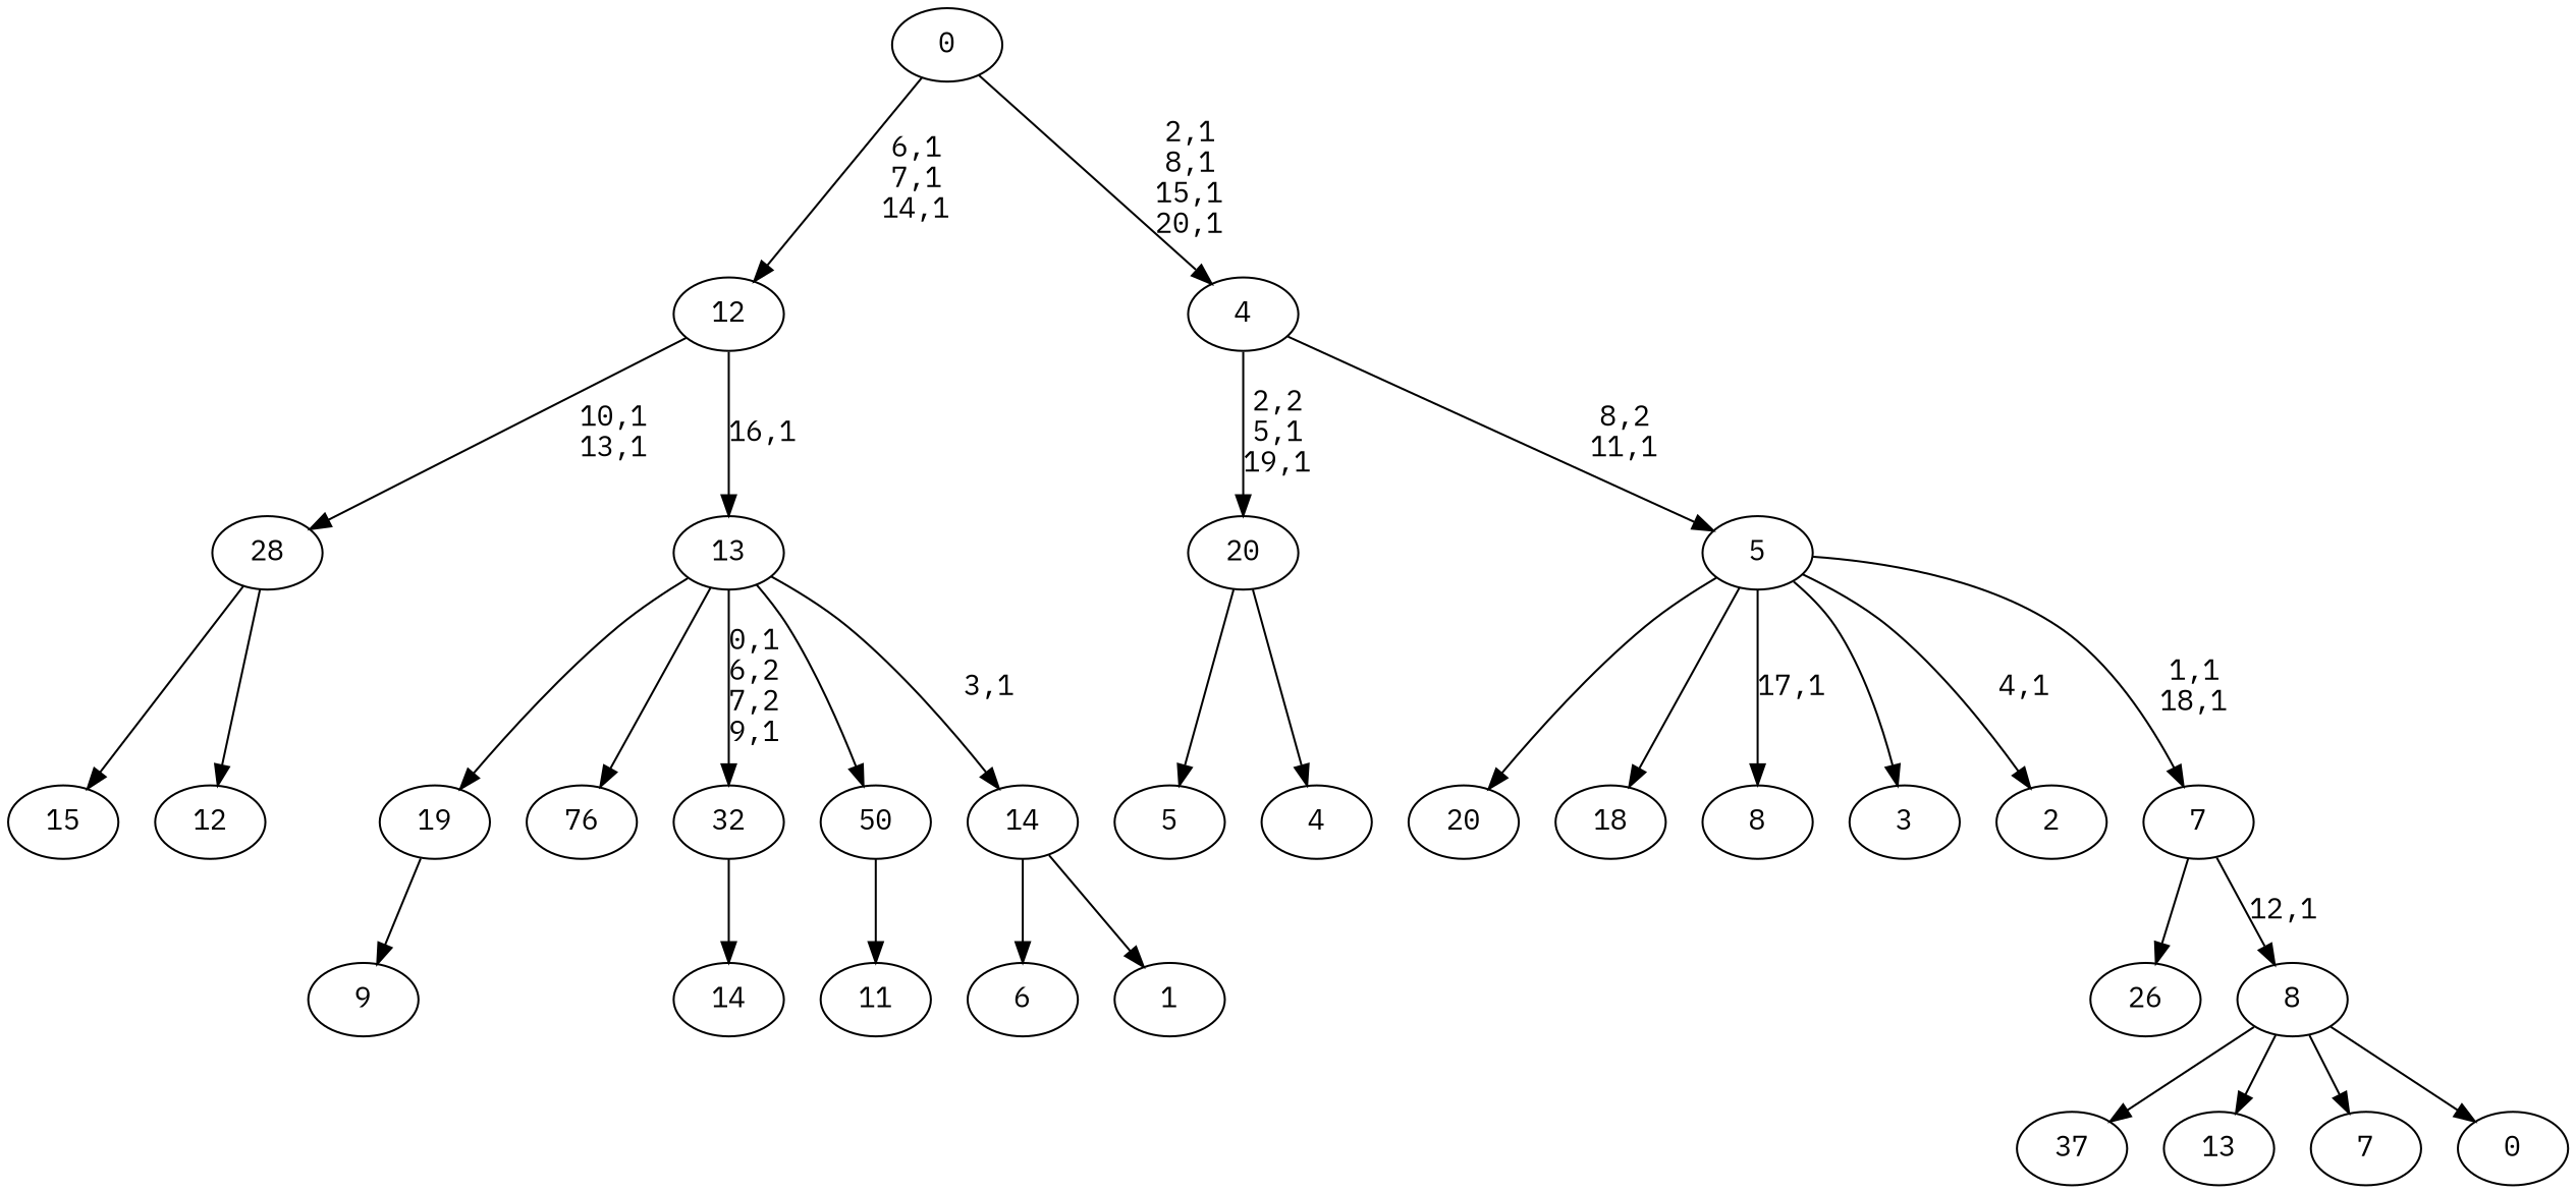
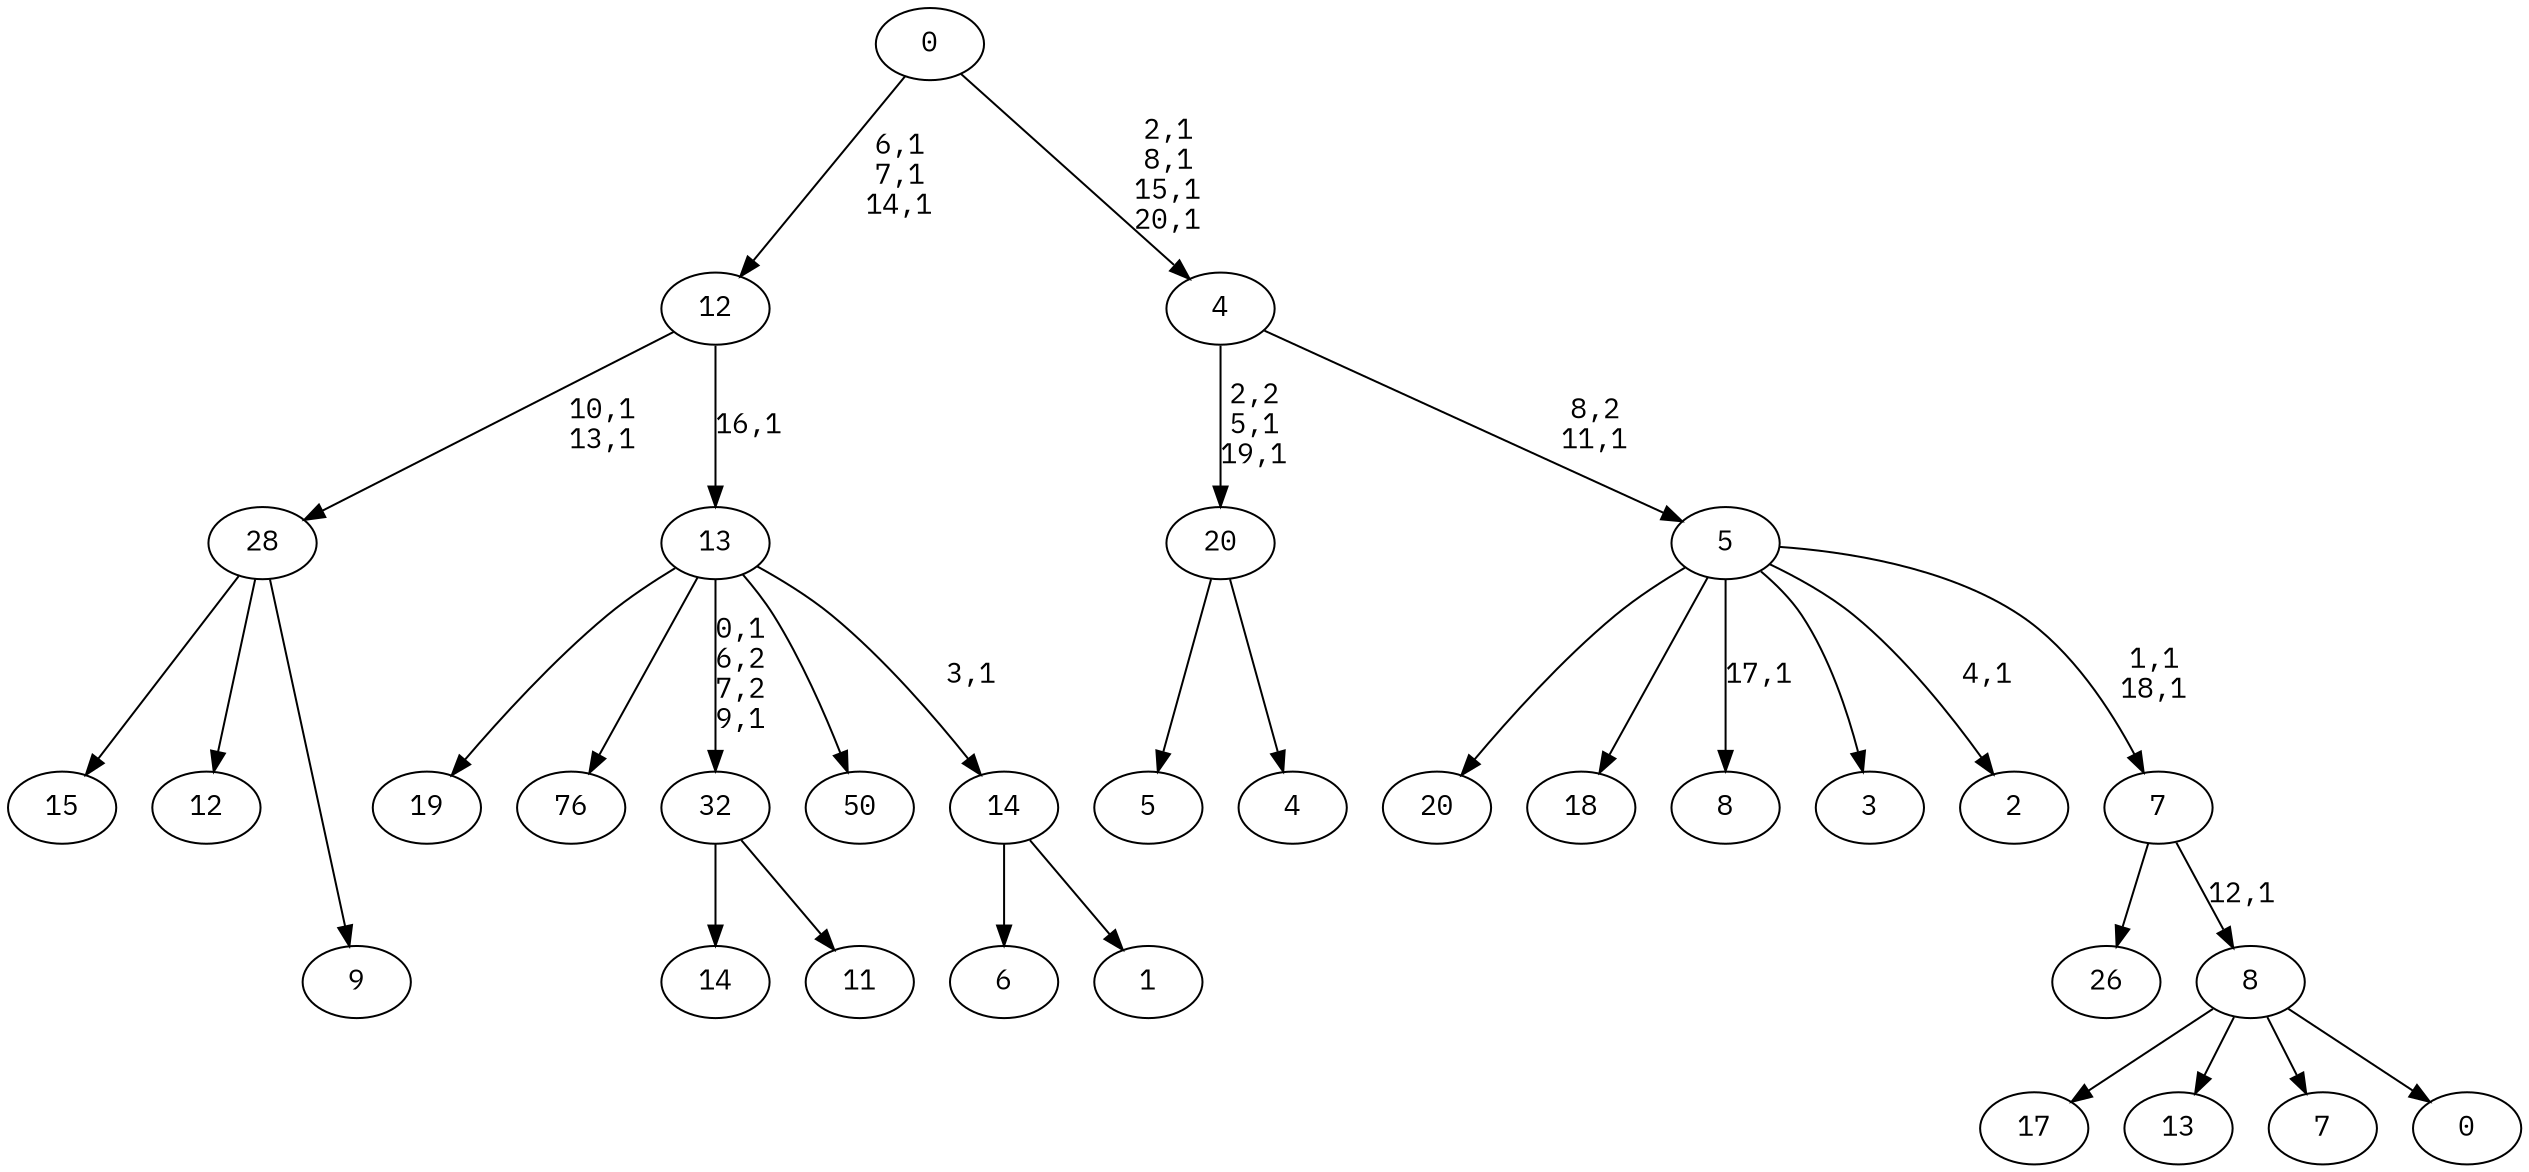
  digraph {
    fontname="IBM Plex Mono"
    node [fontname="IBM Plex Mono"]
    edge [fontname="IBM Plex Mono"]
    n1 [label=26]
    n2 [label=20]
    n3 [label=19]
    n4 [label=18]
-   n5 [label=37]
+   n5 [label=17]
    n6 [label=76]
    n7 [label=15]
    n8 [label=14]
    n9 [label=13]
    n10 [label=12]
    n11 [label=11]
    32
    n13 [label=50]
    n14 [label=9]
    28
    n16 [label=8]
    n17 [label=7]
    n18 [label=6]
    n19 [label=5]
    n20 [label=4]
    20
    n22 [label=3]
    n23 [label=2]
    n24 [label=1]
    14
    13
    12
    n28 [label=0]
    8
    7
    5
    4
    0
    32 -> n8
-   n13 -> n11
+   32 -> n11
    28 -> n7
    28 -> n10
-   n3 -> n14
+   28 -> n14
    20 -> n19
    20 -> n20
    14 -> n18
    14 -> n24
    13 -> n3
    13 -> n6
    13 -> 32 [label="0,1\n6,2\n7,2\n9,1"]
    13 -> n13
    13 -> 14 [label="3,1"]
    12 -> 28 [label="10,1\n13,1"]
    12 -> 13 [label="16,1"]
    8 -> n5
    8 -> n9
    8 -> n17
    8 -> n28
    7 -> n1
    7 -> 8 [label="12,1"]
    5 -> n2
    5 -> n4
    5 -> n16 [label="17,1"]
    5 -> n22
    5 -> n23 [label="4,1"]
    5 -> 7 [label="1,1\n18,1"]
    4 -> 20 [label="2,2\n5,1\n19,1"]
    4 -> 5 [label="8,2\n11,1"]
    0 -> 12 [label="6,1\n7,1\n14,1"]
    0 -> 4 [label="2,1\n8,1\n15,1\n20,1"]
  }
